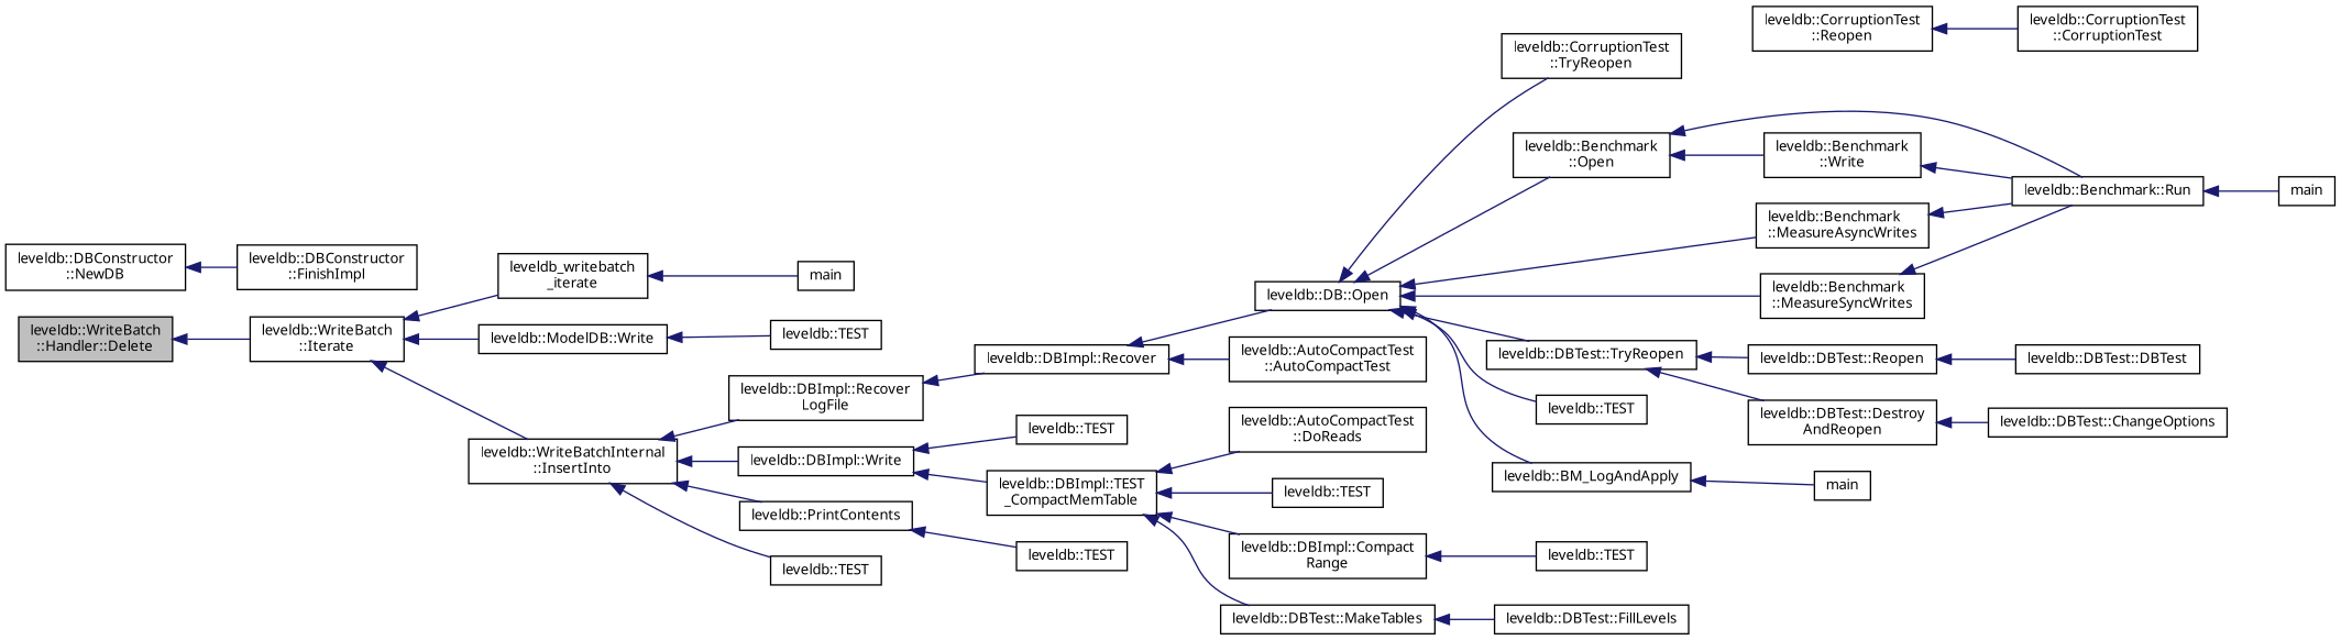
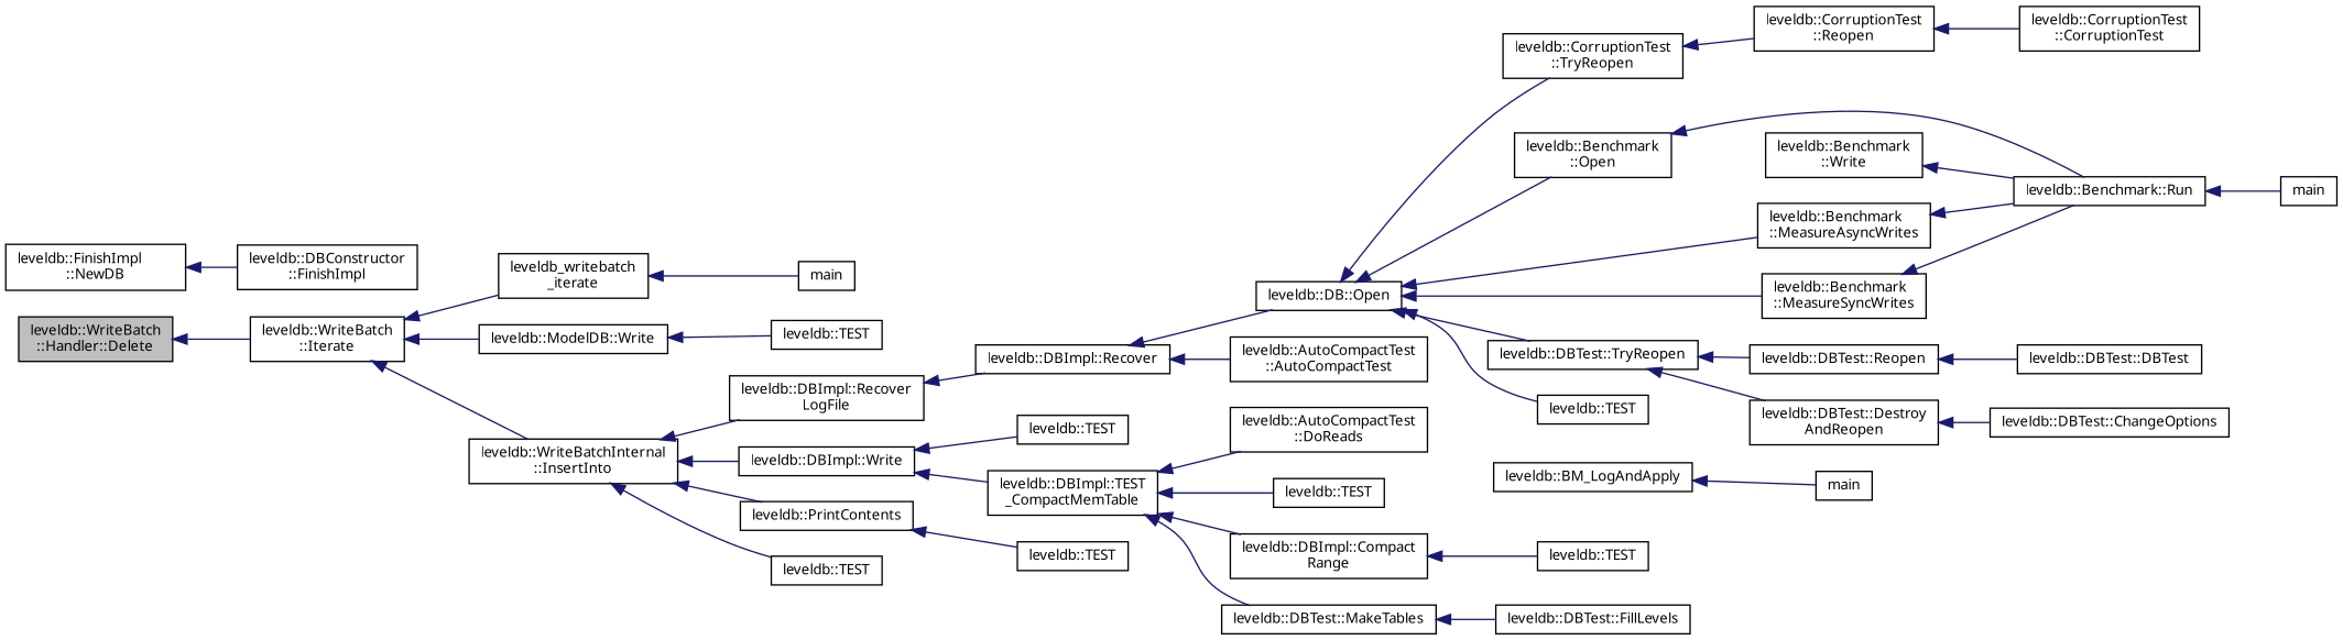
  digraph {
    fontname="Noto Sans"
    rankdir=LR
    node [color=black fillcolor=white fontname="Noto Sans" fontsize=10 shape=record style=filled]
    edge [color=midnightblue dir=back fontname="Noto Sans" fontsize=10 labelfontname=Helvetica labelfontsize=10 style=solid]
    n1 [fillcolor=grey75 fontcolor=black height=0.2 label="leveldb::WriteBatch\l::Handler::Delete" width=0.4]
    n2 [height=0.2 label="leveldb::WriteBatch\l::Iterate" width=0.4]
    n3 [height=0.2 label="leveldb_writebatch\l_iterate" width=0.4]
    n4 [height=0.2 label="leveldb::ModelDB::Write" width=0.4]
    n5 [height=0.2 label="leveldb::WriteBatchInternal\l::InsertInto" width=0.4]
    n6 [height=0.2 label=main width=0.4]
    n7 [height=0.2 label="leveldb::TEST" width=0.4]
    n8 [height=0.2 label="leveldb::DBImpl::Recover\lLogFile" width=0.4]
    n9 [height=0.2 label="leveldb::DBImpl::Write" width=0.4]
    n10 [height=0.2 label="leveldb::PrintContents" width=0.4]
    n11 [height=0.2 label="leveldb::TEST" width=0.4]
    n12 [height=0.2 label="leveldb::DBImpl::Recover" width=0.4]
    n13 [height=0.2 label="leveldb::TEST" width=0.4]
    n14 [height=0.2 label="leveldb::DBImpl::TEST\l_CompactMemTable" width=0.4]
    n15 [height=0.2 label="leveldb::TEST" width=0.4]
    n16 [height=0.2 label="leveldb::DB::Open" width=0.4]
    n17 [height=0.2 label="leveldb::AutoCompactTest\l::AutoCompactTest" width=0.4]
    n18 [height=0.2 label="leveldb::CorruptionTest\l::TryReopen" width=0.4]
    n19 [height=0.2 label="leveldb::Benchmark\l::Open" width=0.4]
    n20 [height=0.2 label="leveldb::Benchmark\l::MeasureAsyncWrites" width=0.4]
    n21 [height=0.2 label="leveldb::Benchmark\l::MeasureSyncWrites" width=0.4]
    n22 [height=0.2 label="leveldb::DBTest::TryReopen" width=0.4]
    n23 [height=0.2 label="leveldb::TEST" width=0.4]
    n24 [height=0.2 label="leveldb::BM_LogAndApply" width=0.4]
    n25 [height=0.2 label="leveldb::CorruptionTest\l::Reopen" width=0.4]
    n26 [height=0.2 label="leveldb::Benchmark::Run" width=0.4]
    n27 [height=0.2 label="leveldb::Benchmark\l::Write" width=0.4]
    n28 [height=0.2 label="leveldb::DBTest::Reopen" width=0.4]
    n29 [height=0.2 label="leveldb::DBTest::Destroy\lAndReopen" width=0.4]
    n30 [height=0.2 label=main width=0.4]
-   n31 [height=0.2 label="leveldb::DBConstructor\l::NewDB" width=0.4]
+   n31 [height=0.2 label="leveldb::FinishImpl\l::NewDB" width=0.4]
    n32 [height=0.2 label="leveldb::DBConstructor\l::FinishImpl" width=0.4]
    n33 [height=0.2 label="leveldb::CorruptionTest\l::CorruptionTest" width=0.4]
    n34 [height=0.2 label=main width=0.4]
    n35 [height=0.2 label="leveldb::DBTest::DBTest" width=0.4]
    n36 [height=0.2 label="leveldb::DBTest::ChangeOptions" width=0.4]
    n37 [height=0.2 label="leveldb::AutoCompactTest\l::DoReads" width=0.4]
    n38 [height=0.2 label="leveldb::TEST" width=0.4]
    n39 [height=0.2 label="leveldb::DBImpl::Compact\lRange" width=0.4]
    n40 [height=0.2 label="leveldb::DBTest::MakeTables" width=0.4]
    n41 [height=0.2 label="leveldb::TEST" width=0.4]
    n42 [height=0.2 label="leveldb::DBTest::FillLevels" width=0.4]
    n1 -> n2
    n2 -> n3
    n2 -> n4
    n2 -> n5
    n3 -> n6
    n4 -> n7
    n5 -> n8
    n5 -> n9
    n5 -> n10
    n5 -> n11
    n8 -> n12
    n9 -> n13
    n9 -> n14
    n10 -> n15
    n12 -> n16
    n12 -> n17
    n14 -> n37
    n14 -> n38
    n14 -> n39
    n14 -> n40
    n16 -> n18
    n16 -> n19
    n16 -> n20
    n16 -> n21
    n16 -> n22
    n16 -> n23
-   n16 -> n24
+   n18 -> n25
    n19 -> n26
-   n19 -> n27
    n20 -> n26
    n21 -> n26
    n22 -> n28
    n22 -> n29
    n24 -> n30
    n25 -> n33
    n26 -> n34
    n27 -> n26
    n28 -> n35
    n29 -> n36
    n31 -> n32
    n39 -> n41
    n40 -> n42
  }
